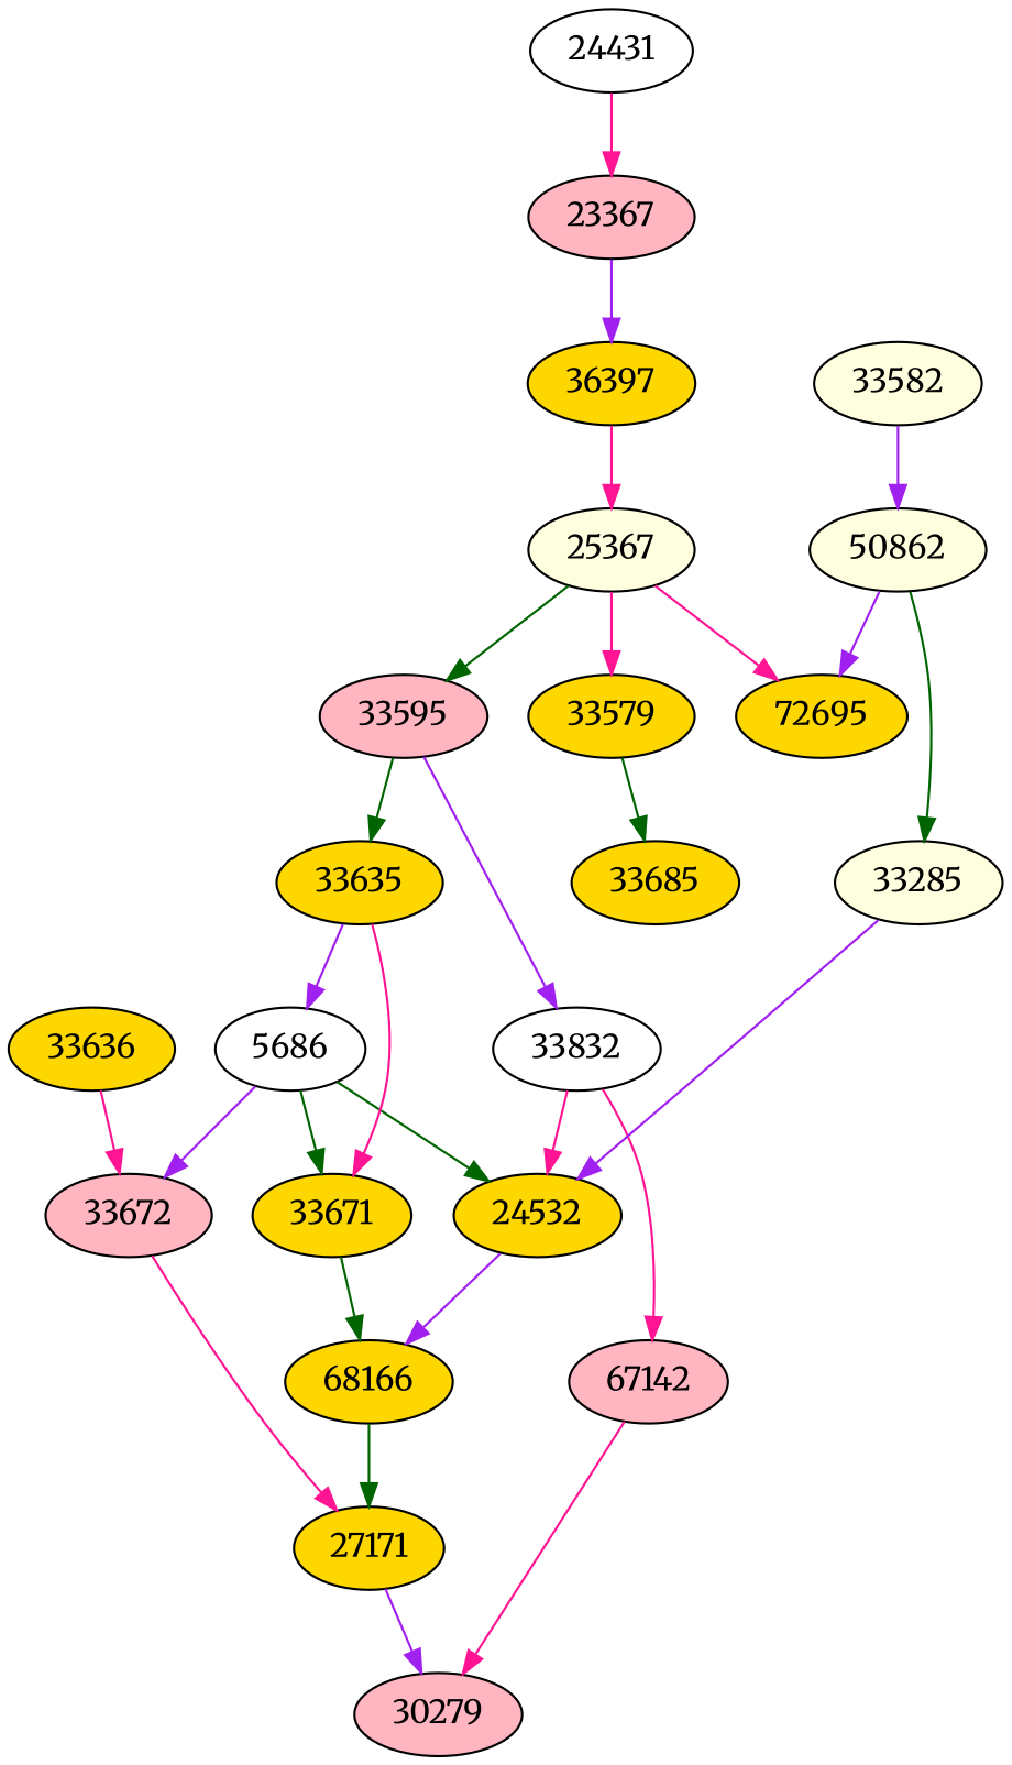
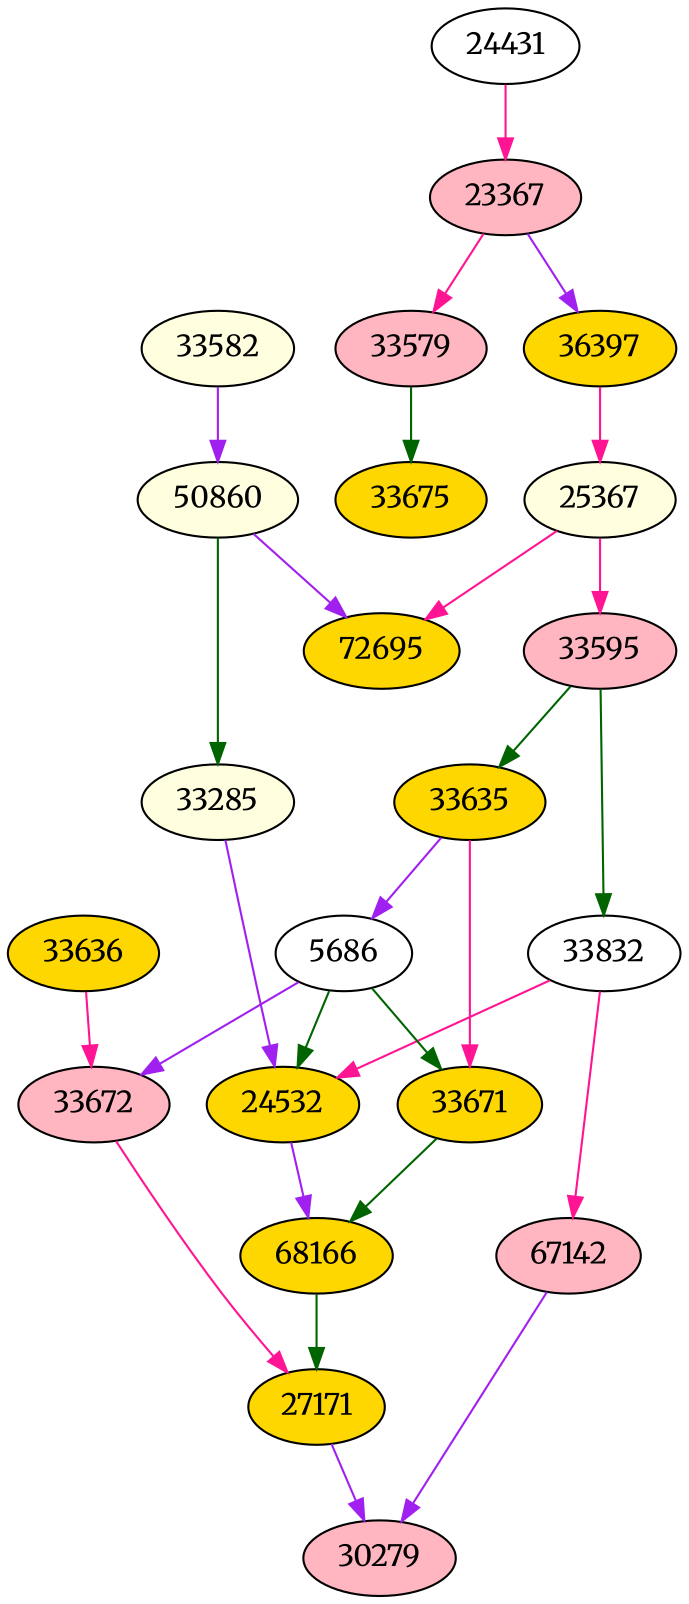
  strict digraph {
    fontname=Merriweather
    node [fillcolor=gold fontname=Merriweather style=filled]
    edge [color=purple fontname=Merriweather]
    n1 [fillcolor=lightpink label=30279]
    n2 [label=27171]
    n3 [fillcolor=lightpink label=67142]
    n4 [fillcolor=lightpink label=33672]
    n5 [label=68166]
    n6 [fillcolor=white label=33832]
    n7 [label=24532]
    n8 [label=33636]
    n9 [fillcolor=white label=5686]
    n10 [label=33671]
    n11 [label=72695]
    n12 [fillcolor=lightpink label=33595]
    n13 [label=33635]
    n14 [fillcolor=lightyellow label=33285]
-   n15 [fillcolor=lightyellow label=50862]
+   n15 [fillcolor=lightyellow label=50860]
    n16 [fillcolor=lightyellow label=25367]
    n17 [fillcolor=lightyellow label=33582]
    n18 [label=36397]
-   n19 [label=33685]
+   n19 [label=33675]
    n20 [fillcolor=lightpink label=23367]
-   n21 [label=33579]
+   n21 [fillcolor=lightpink label=33579]
    n22 [fillcolor=white label=24431]
    n2 -> n1
-   n3 -> n1 [color=deeppink]
+   n3 -> n1
    n4 -> n2 [color=deeppink]
    n5 -> n2 [color=darkgreen]
    n6 -> n3 [color=deeppink]
    n6 -> n7 [color=deeppink]
    n7 -> n5
    n8 -> n4 [color=deeppink]
    n9 -> n4
    n9 -> n7 [color=darkgreen]
    n9 -> n10 [color=darkgreen]
    n10 -> n5 [color=darkgreen]
-   n12 -> n6
+   n12 -> n6 [color=darkgreen]
    n12 -> n13 [color=darkgreen]
    n13 -> n9
    n13 -> n10 [color=deeppink]
    n14 -> n7
    n15 -> n11
    n15 -> n14 [color=darkgreen]
    n16 -> n11 [color=deeppink]
-   n16 -> n12 [color=darkgreen]
+   n16 -> n12 [color=deeppink]
    n17 -> n15
    n18 -> n16 [color=deeppink]
    n20 -> n18
-   n16 -> n21 [color=deeppink]
+   n20 -> n21 [color=deeppink]
    n21 -> n19 [color=darkgreen]
    n22 -> n20 [color=deeppink]
  }
